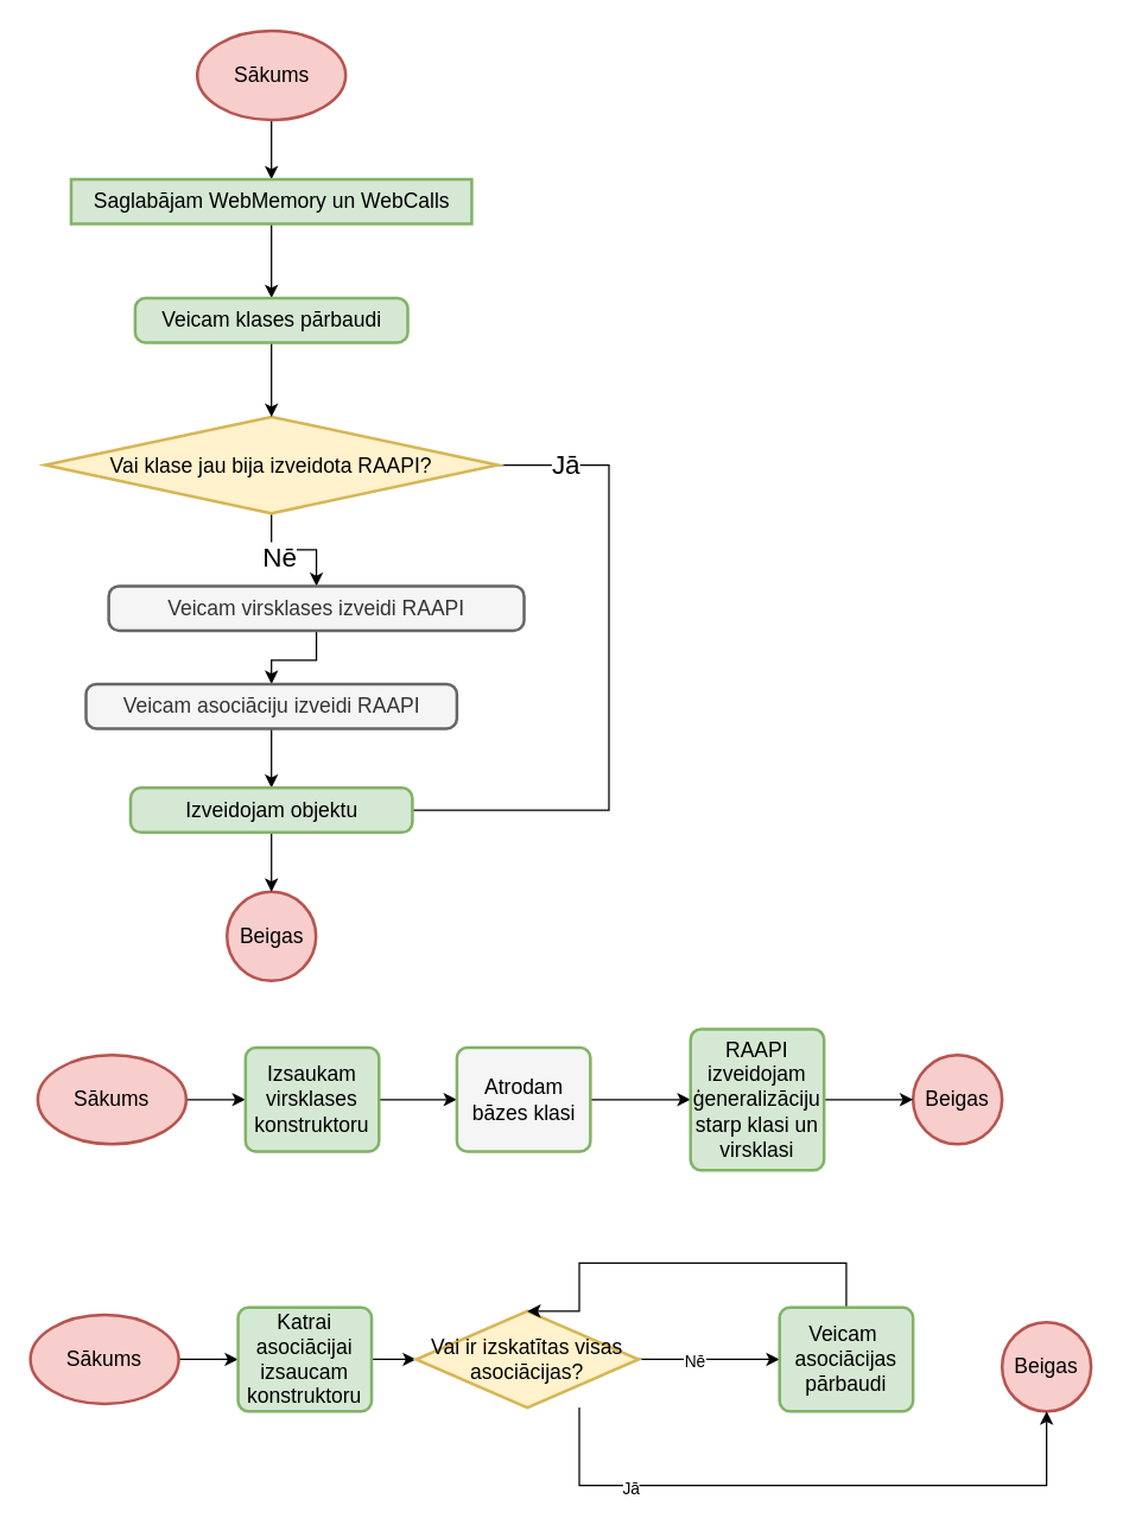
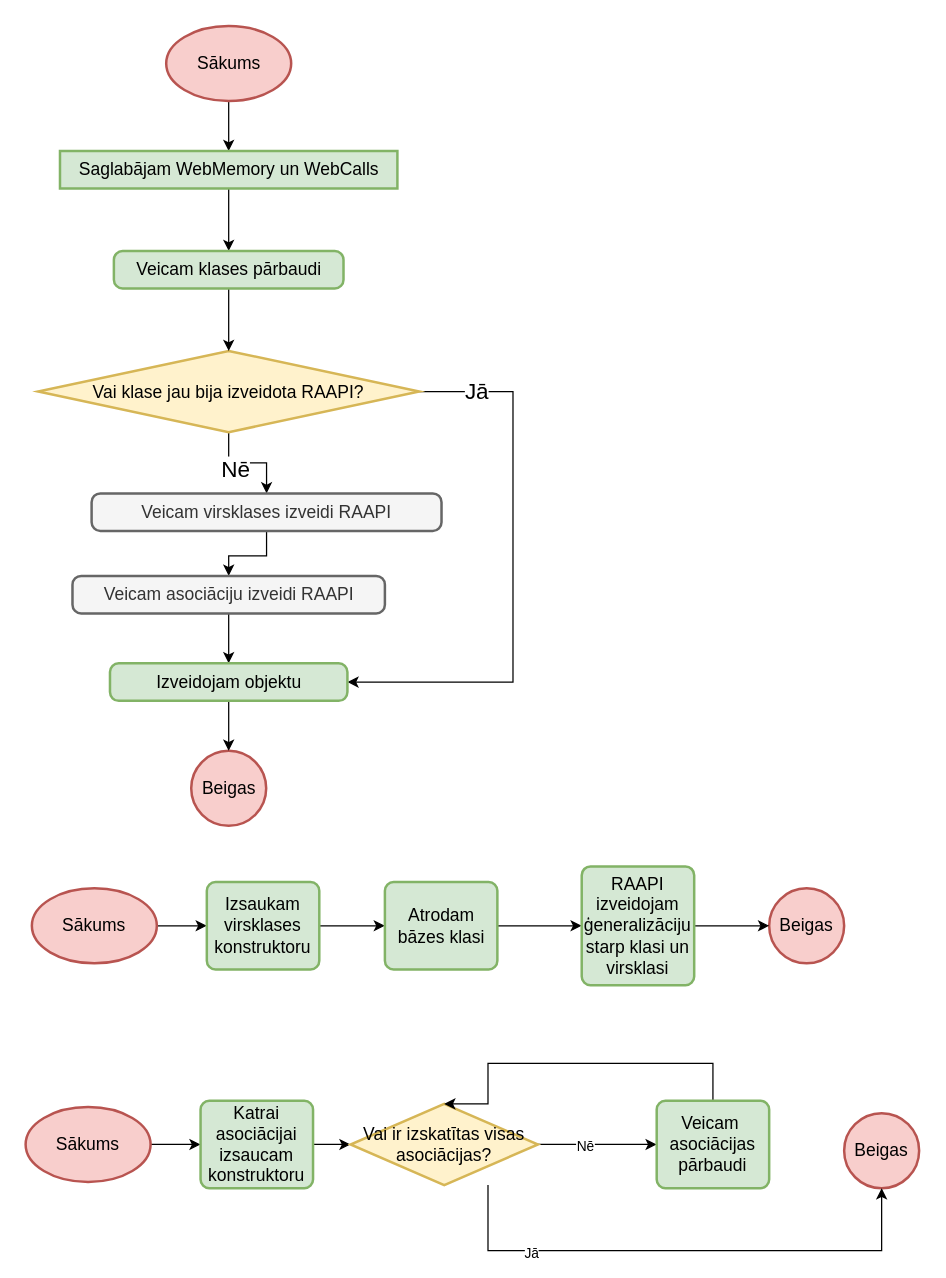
  <mxCell id="0" />
  <mxCell id="1" parent="0" />
  <mxCell id="2" style="edgeStyle=orthogonalEdgeStyle;rounded=0;orthogonalLoop=1;jettySize=auto;html=1;entryX=0.5;entryY=0;entryDx=0;entryDy=0;" parent="1" source="3" target="5" edge="1"><mxGeometry relative="1" as="geometry" /></mxCell>
  <mxCell id="3" value="Sākums" style="strokeWidth=2;html=1;shape=mxgraph.flowchart.start_1;whiteSpace=wrap;fontSize=14;fillColor=#f8cecc;strokeColor=#b85450;" parent="1" vertex="1"><mxGeometry x="132.5" y="20" width="100" height="60" as="geometry" /></mxCell>
  <mxCell id="4" style="edgeStyle=orthogonalEdgeStyle;rounded=0;orthogonalLoop=1;jettySize=auto;html=1;entryX=0.5;entryY=0;entryDx=0;entryDy=0;" parent="1" source="5" target="14" edge="1"><mxGeometry relative="1" as="geometry" /></mxCell>
  <mxCell id="5" value="Saglabājam WebMemory un WebCalls" style="whiteSpace=wrap;html=1;absoluteArcSize=1;arcSize=14;strokeWidth=2;fontSize=14;fillColor=#d5e8d4;strokeColor=#82b366;rounded=0;" parent="1" vertex="1"><mxGeometry x="47.5" y="120" width="270" height="30" as="geometry" /></mxCell>
- <mxCell id="6" style="edgeStyle=orthogonalEdgeStyle;rounded=0;orthogonalLoop=1;jettySize=auto;html=1;exitX=1;exitY=0.5;exitDx=0;exitDy=0;exitPerimeter=0;entryX=1;entryY=0.5;entryDx=0;entryDy=0;endArrow=none;" parent="1" source="9" target="19" edge="1"><mxGeometry relative="1" as="geometry"><mxPoint x="427.5" y="460" as="targetPoint" /><Array as="points"><mxPoint x="410" y="313" /><mxPoint x="410" y="545" /></Array></mxGeometry></mxCell>
+ <mxCell id="6" style="edgeStyle=orthogonalEdgeStyle;rounded=0;orthogonalLoop=1;jettySize=auto;html=1;exitX=1;exitY=0.5;exitDx=0;exitDy=0;exitPerimeter=0;entryX=1;entryY=0.5;entryDx=0;entryDy=0;" parent="1" source="9" target="19" edge="1"><mxGeometry relative="1" as="geometry"><mxPoint x="427.5" y="460" as="targetPoint" /><Array as="points"><mxPoint x="410" y="313" /><mxPoint x="410" y="545" /></Array></mxGeometry></mxCell>
  <mxCell id="7" style="edgeStyle=orthogonalEdgeStyle;rounded=0;orthogonalLoop=1;jettySize=auto;html=1;entryX=0.5;entryY=0;entryDx=0;entryDy=0;" parent="1" source="9" target="16" edge="1"><mxGeometry relative="1" as="geometry"><mxPoint x="182.5" y="410" as="targetPoint" /></mxGeometry></mxCell>
  <mxCell id="8" value="&lt;font style=&quot;font-size: 18px&quot;&gt;Nē&lt;/font&gt;" style="edgeLabel;html=1;align=center;verticalAlign=middle;resizable=0;points=[];" parent="7" vertex="1" connectable="0"><mxGeometry x="-0.307" y="-2" relative="1" as="geometry"><mxPoint x="2" y="3" as="offset" /></mxGeometry></mxCell>
  <mxCell id="9" value="Vai klase jau bija izveidota RAAPI?" style="strokeWidth=2;html=1;shape=mxgraph.flowchart.decision;whiteSpace=wrap;fontSize=14;fillColor=#fff2cc;strokeColor=#d6b656;" parent="1" vertex="1"><mxGeometry x="30" y="280" width="305" height="65" as="geometry" /></mxCell>
  <mxCell id="10" style="edgeStyle=orthogonalEdgeStyle;rounded=0;orthogonalLoop=1;jettySize=auto;html=1;exitX=0.5;exitY=1;exitDx=0;exitDy=0;" parent="1" source="17" target="19" edge="1"><mxGeometry relative="1" as="geometry"><mxPoint x="182.5" y="490" as="sourcePoint" /><mxPoint x="183" y="510" as="targetPoint" /></mxGeometry></mxCell>
  <mxCell id="11" value="Beigas" style="strokeWidth=2;html=1;shape=mxgraph.flowchart.start_2;whiteSpace=wrap;fontSize=14;fillColor=#f8cecc;strokeColor=#b85450;" parent="1" vertex="1"><mxGeometry x="152.51" y="600" width="60" height="60" as="geometry" /></mxCell>
  <mxCell id="12" value="&lt;font style=&quot;font-size: 18px&quot;&gt;Jā&lt;/font&gt;" style="edgeLabel;html=1;align=center;verticalAlign=middle;resizable=0;points=[];" parent="1" vertex="1" connectable="0"><mxGeometry x="380" y="312.5" as="geometry" /></mxCell>
  <mxCell id="13" style="edgeStyle=orthogonalEdgeStyle;rounded=0;orthogonalLoop=1;jettySize=auto;html=1;entryX=0.5;entryY=0;entryDx=0;entryDy=0;entryPerimeter=0;" parent="1" source="14" target="9" edge="1"><mxGeometry relative="1" as="geometry" /></mxCell>
  <mxCell id="14" value="Veicam klases pārbaudi" style="rounded=1;whiteSpace=wrap;html=1;absoluteArcSize=1;arcSize=14;strokeWidth=2;fontSize=14;fillColor=#d5e8d4;strokeColor=#82b366;" parent="1" vertex="1"><mxGeometry x="90.63" y="200" width="183.75" height="30" as="geometry" /></mxCell>
  <mxCell id="15" style="edgeStyle=orthogonalEdgeStyle;rounded=0;orthogonalLoop=1;jettySize=auto;html=1;fontSize=18;entryX=0.5;entryY=0;entryDx=0;entryDy=0;" parent="1" source="16" target="17" edge="1"><mxGeometry relative="1" as="geometry"><mxPoint x="183" y="460" as="targetPoint" /></mxGeometry></mxCell>
  <mxCell id="16" value="Veicam virsklases izveidi RAAPI" style="rounded=1;whiteSpace=wrap;html=1;absoluteArcSize=1;arcSize=14;strokeWidth=2;fontSize=14;fillColor=#f5f5f5;strokeColor=#666666;fontColor=#333333;" parent="1" vertex="1"><mxGeometry x="72.81" y="394" width="280" height="30" as="geometry" /></mxCell>
  <mxCell id="17" value="Veicam asociāciju izveidi RAAPI" style="rounded=1;whiteSpace=wrap;html=1;absoluteArcSize=1;arcSize=14;strokeWidth=2;fontSize=14;fillColor=#f5f5f5;strokeColor=#666666;fontColor=#333333;" parent="1" vertex="1"><mxGeometry x="57.5" y="460" width="250" height="30" as="geometry" /></mxCell>
  <mxCell id="18" style="edgeStyle=orthogonalEdgeStyle;rounded=0;orthogonalLoop=1;jettySize=auto;html=1;entryX=0.5;entryY=0;entryDx=0;entryDy=0;entryPerimeter=0;fontSize=18;" parent="1" source="19" target="11" edge="1"><mxGeometry relative="1" as="geometry" /></mxCell>
  <mxCell id="19" value="Izveidojam objektu" style="rounded=1;whiteSpace=wrap;html=1;absoluteArcSize=1;arcSize=14;strokeWidth=2;fontSize=14;fillColor=#d5e8d4;strokeColor=#82b366;" parent="1" vertex="1"><mxGeometry x="87.51" y="530" width="190" height="30" as="geometry" /></mxCell>
  <mxCell id="20" style="edgeStyle=orthogonalEdgeStyle;rounded=0;orthogonalLoop=1;jettySize=auto;html=1;fontSize=18;" parent="1" source="21" target="24" edge="1"><mxGeometry relative="1" as="geometry" /></mxCell>
  <mxCell id="21" value="Sākums" style="strokeWidth=2;html=1;shape=mxgraph.flowchart.start_1;whiteSpace=wrap;fontSize=14;fillColor=#f8cecc;strokeColor=#b85450;" parent="1" vertex="1"><mxGeometry x="25" y="710" width="100" height="60" as="geometry" /></mxCell>
  <mxCell id="22" value="Beigas" style="strokeWidth=2;html=1;shape=mxgraph.flowchart.start_2;whiteSpace=wrap;fontSize=14;fillColor=#f8cecc;strokeColor=#b85450;" parent="1" vertex="1"><mxGeometry x="615" y="710" width="60" height="60" as="geometry" /></mxCell>
  <mxCell id="23" style="edgeStyle=orthogonalEdgeStyle;rounded=0;orthogonalLoop=1;jettySize=auto;html=1;entryX=0;entryY=0.5;entryDx=0;entryDy=0;fontSize=18;" parent="1" source="24" target="26" edge="1"><mxGeometry relative="1" as="geometry" /></mxCell>
  <mxCell id="24" value="Izsaukam virsklases konstruktoru" style="rounded=1;whiteSpace=wrap;html=1;absoluteArcSize=1;arcSize=14;strokeWidth=2;fontSize=14;fillColor=#d5e8d4;strokeColor=#82b366;" parent="1" vertex="1"><mxGeometry x="165" y="705" width="90" height="70" as="geometry" /></mxCell>
  <mxCell id="25" style="edgeStyle=orthogonalEdgeStyle;rounded=0;orthogonalLoop=1;jettySize=auto;html=1;entryX=0;entryY=0.5;entryDx=0;entryDy=0;fontSize=18;" parent="1" source="26" target="28" edge="1"><mxGeometry relative="1" as="geometry" /></mxCell>
- <mxCell id="26" value="Atrodam bāzes klasi" style="rounded=1;whiteSpace=wrap;html=1;absoluteArcSize=1;arcSize=14;strokeWidth=2;fontSize=14;fillColor=#f5f5f5;strokeColor=#82b366;" parent="1" vertex="1"><mxGeometry x="307.5" y="705" width="90" height="70" as="geometry" /></mxCell>
+ <mxCell id="26" value="Atrodam bāzes klasi" style="rounded=1;whiteSpace=wrap;html=1;absoluteArcSize=1;arcSize=14;strokeWidth=2;fontSize=14;fillColor=#d5e8d4;strokeColor=#82b366;" parent="1" vertex="1"><mxGeometry x="307.5" y="705" width="90" height="70" as="geometry" /></mxCell>
  <mxCell id="27" style="edgeStyle=orthogonalEdgeStyle;rounded=0;orthogonalLoop=1;jettySize=auto;html=1;entryX=0;entryY=0.5;entryDx=0;entryDy=0;entryPerimeter=0;fontSize=18;" parent="1" source="28" target="22" edge="1"><mxGeometry relative="1" as="geometry" /></mxCell>
  <mxCell id="28" value="RAAPI izveidojam ģeneralizāciju starp klasi un virsklasi" style="rounded=1;whiteSpace=wrap;html=1;absoluteArcSize=1;arcSize=14;strokeWidth=2;fontSize=14;fillColor=#d5e8d4;strokeColor=#82b366;" parent="1" vertex="1"><mxGeometry x="465" y="692.5" width="90" height="95" as="geometry" /></mxCell>
  <mxCell id="29" style="edgeStyle=orthogonalEdgeStyle;rounded=0;orthogonalLoop=1;jettySize=auto;html=1;fontSize=18;" parent="1" source="30" target="33" edge="1"><mxGeometry relative="1" as="geometry" /></mxCell>
  <mxCell id="30" value="Sākums" style="strokeWidth=2;html=1;shape=mxgraph.flowchart.start_1;whiteSpace=wrap;fontSize=14;fillColor=#f8cecc;strokeColor=#b85450;" parent="1" vertex="1"><mxGeometry x="20" y="885" width="100" height="60" as="geometry" /></mxCell>
  <mxCell id="31" value="Beigas" style="strokeWidth=2;html=1;shape=mxgraph.flowchart.start_2;whiteSpace=wrap;fontSize=14;fillColor=#f8cecc;strokeColor=#b85450;" parent="1" vertex="1"><mxGeometry x="675" y="890" width="60" height="60" as="geometry" /></mxCell>
  <mxCell id="32" style="edgeStyle=orthogonalEdgeStyle;rounded=0;orthogonalLoop=1;jettySize=auto;html=1;entryX=0;entryY=0.5;entryDx=0;entryDy=0;fontSize=18;entryPerimeter=0;" parent="1" source="33" target="38" edge="1"><mxGeometry relative="1" as="geometry"><mxPoint x="302.5" y="915" as="targetPoint" /></mxGeometry></mxCell>
  <mxCell id="33" value="Katrai asociācijai izsaucam konstruktoru" style="rounded=1;whiteSpace=wrap;html=1;absoluteArcSize=1;arcSize=14;strokeWidth=2;fontSize=14;fillColor=#d5e8d4;strokeColor=#82b366;" parent="1" vertex="1"><mxGeometry x="160" y="880" width="90" height="70" as="geometry" /></mxCell>
  <mxCell id="34" style="edgeStyle=orthogonalEdgeStyle;rounded=0;orthogonalLoop=1;jettySize=auto;html=1;entryX=0;entryY=0.5;entryDx=0;entryDy=0;" parent="1" source="38" target="40" edge="1"><mxGeometry relative="1" as="geometry" /></mxCell>
  <mxCell id="35" value="Nē" style="edgeLabel;html=1;align=center;verticalAlign=middle;resizable=0;points=[];" parent="34" vertex="1" connectable="0"><mxGeometry x="-0.23" y="-1" relative="1" as="geometry"><mxPoint as="offset" /></mxGeometry></mxCell>
  <mxCell id="36" style="edgeStyle=orthogonalEdgeStyle;rounded=0;orthogonalLoop=1;jettySize=auto;html=1;entryX=0.5;entryY=1;entryDx=0;entryDy=0;entryPerimeter=0;" parent="1" source="38" target="31" edge="1"><mxGeometry relative="1" as="geometry"><Array as="points"><mxPoint x="390" y="1000" /><mxPoint x="705" y="1000" /></Array></mxGeometry></mxCell>
  <mxCell id="37" value="Jā" style="edgeLabel;html=1;align=center;verticalAlign=middle;resizable=0;points=[];" parent="36" vertex="1" connectable="0"><mxGeometry x="-0.582" y="-1" relative="1" as="geometry"><mxPoint as="offset" /></mxGeometry></mxCell>
  <mxCell id="38" value="Vai ir izskatītas visas asociācijas?" style="strokeWidth=2;html=1;shape=mxgraph.flowchart.decision;whiteSpace=wrap;fontSize=14;fillColor=#fff2cc;strokeColor=#d6b656;" parent="1" vertex="1"><mxGeometry x="280" y="882.5" width="150" height="65" as="geometry" /></mxCell>
  <mxCell id="39" style="edgeStyle=orthogonalEdgeStyle;rounded=0;orthogonalLoop=1;jettySize=auto;html=1;entryX=0.5;entryY=0;entryDx=0;entryDy=0;entryPerimeter=0;" parent="1" source="40" target="38" edge="1"><mxGeometry relative="1" as="geometry"><Array as="points"><mxPoint x="570" y="850" /><mxPoint x="390" y="850" /></Array></mxGeometry></mxCell>
  <mxCell id="40" value="Veicam&amp;nbsp; asociācijas pārbaudi" style="rounded=1;whiteSpace=wrap;html=1;absoluteArcSize=1;arcSize=14;strokeWidth=2;fontSize=14;fillColor=#d5e8d4;strokeColor=#82b366;" parent="1" vertex="1"><mxGeometry x="525" y="880" width="90" height="70" as="geometry" /></mxCell>
